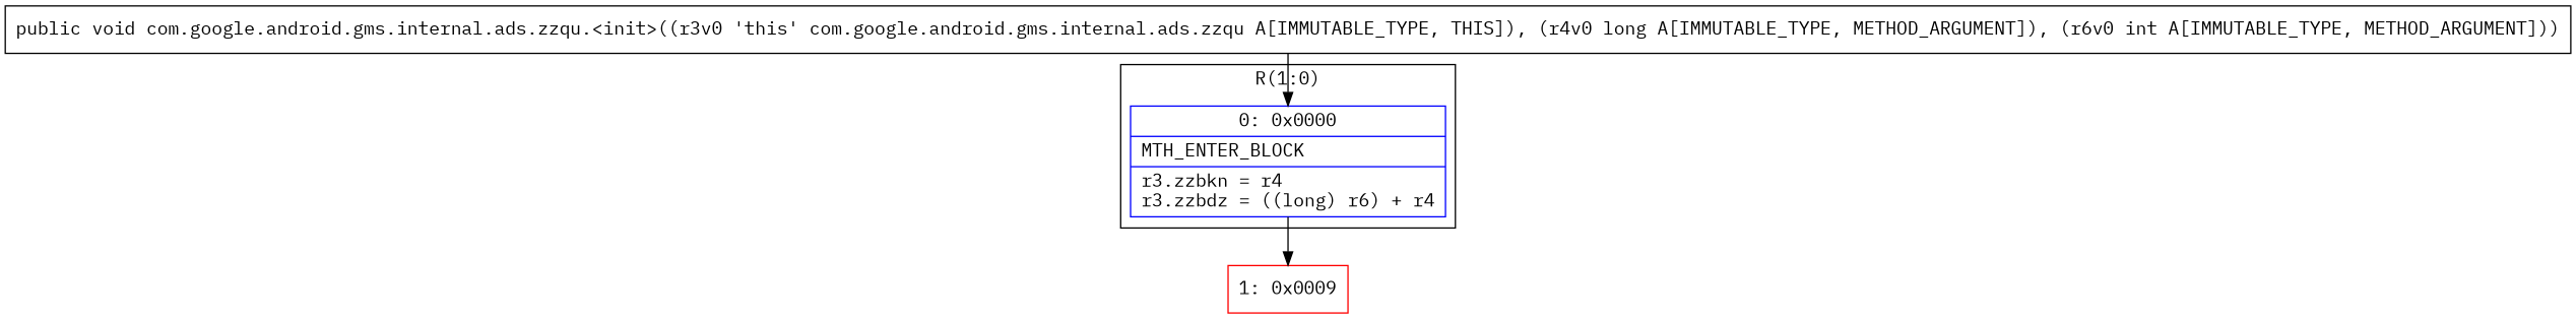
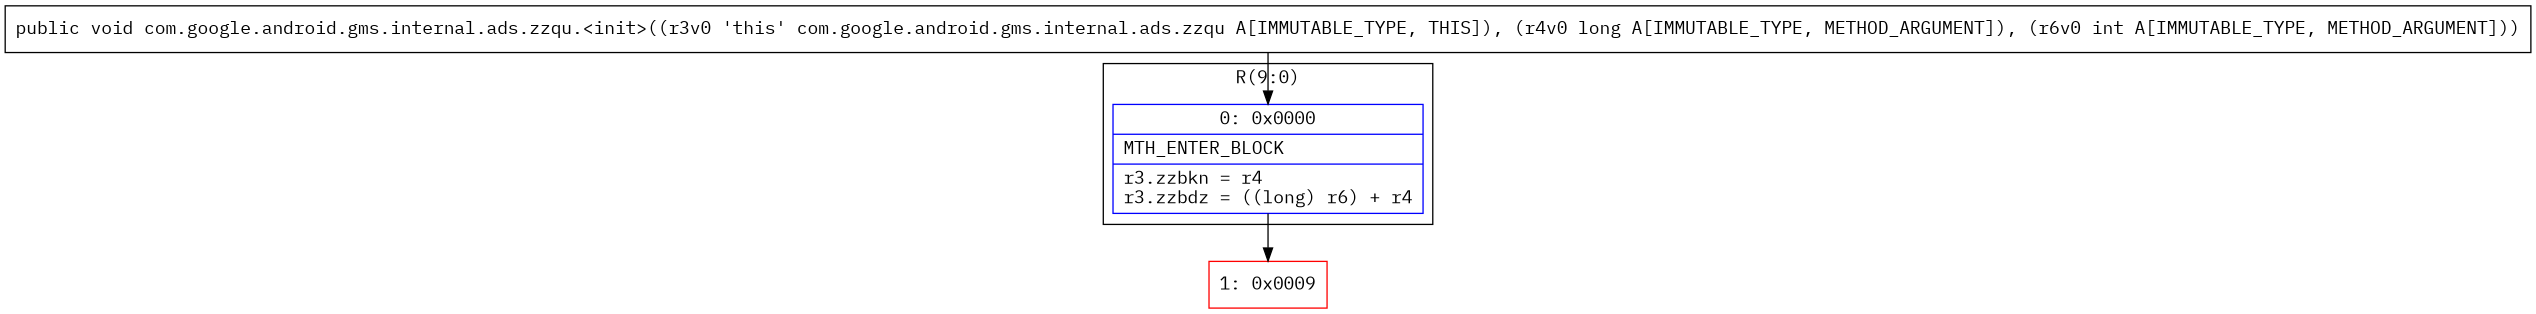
  digraph {
    fontname="IBM Plex Mono"
    node [shape=record fontname="IBM Plex Mono"]
    edge [fontname="IBM Plex Mono"]
    n1 [color=blue label="{0\:\ 0x0000|MTH_ENTER_BLOCK\l|r3.zzbkn = r4\lr3.zzbdz = ((long) r6) + r4\l}"]
    n2 [color=red label="{1\:\ 0x0009}"]
    n3 [label="{public void com.google.android.gms.internal.ads.zzqu.\<init\>((r3v0 'this' com.google.android.gms.internal.ads.zzqu A[IMMUTABLE_TYPE, THIS]), (r4v0 long A[IMMUTABLE_TYPE, METHOD_ARGUMENT]), (r6v0 int A[IMMUTABLE_TYPE, METHOD_ARGUMENT])) }"]
    subgraph cluster_1 {
-     label="R(1:0)"
+     label="R(9:0)"
      n1
    }
    n1 -> n2
    n3 -> n1
  }
